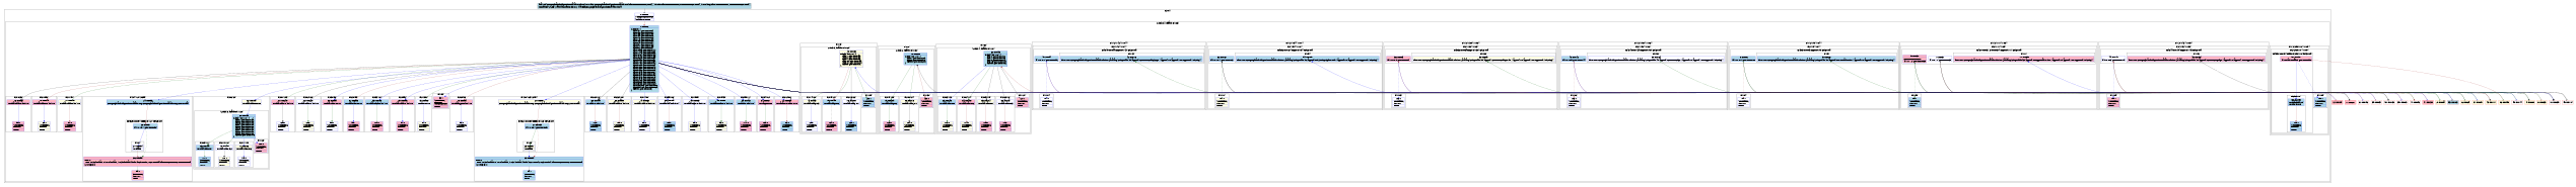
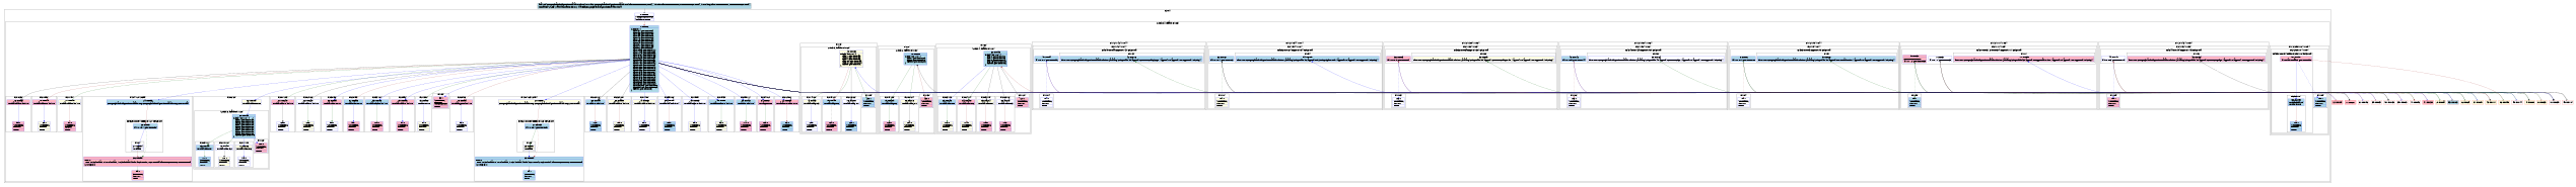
  digraph {
    node [color=blue fillcolor=lightblue shape=record style=filled]
    edge [arrowhead=box color=blue]
    n1 [fillcolor=lightpink label="{28\:\ 0x009f|r8.zzbal.type = (int) r10\l}"]
    n2 [fillcolor=white label="{96\:\ ?|SYNTHETIC\lRETURN\l|return\l}"]
    n3 [fillcolor=lightyellow label="{23\:\ 0x0091|r0 = false\l}"]
    n4 [label="{21\:\ 0x008b|if (r10 != 1) goto L_0x0091\l}"]
    n5 [fillcolor=lightyellow label="{20\:\ 0x0087|com.google.android.gms.internal.ads.zzog com.google.android.gms.internal.ads.zzog r2 = r8.zzbal\l}"]
    n6 [label="{22\:\ 0x008d|PHI: r0 \l  PHI: (r0v38 boolean) = (r0v0 boolean), (r0v37 boolean) binds: [B:21:0x008b, B:23:0x0091] A[DONT_GENERATE, DONT_INLINE]\l|r2.zzbce = r0\l}"]
    n7 [label="{94\:\ ?|SYNTHETIC\lRETURN\l|return\l}"]
    n8 [label="{60\:\ 0x01aa|r8.zzbar = zzdw(r10)\l}"]
    n9 [label="{112\:\ ?|SYNTHETIC\lRETURN\l|return\l}"]
    n10 [fillcolor=lightyellow label="{32\:\ 0x00b9|r8.zzbal.zzafu = (int) r10\l}"]
    n11 [fillcolor=lightyellow label="{100\:\ ?|SYNTHETIC\lRETURN\l|return\l}"]
    n12 [fillcolor=lightyellow label="{14\:\ 0x0063|r8.zzbal.width = (int) r10\l}"]
    n13 [fillcolor=white label="{88\:\ ?|SYNTHETIC\lRETURN\l|return\l}"]
    n14 [fillcolor=white label="{55\:\ 0x018a|r8.zzban.add(zzdw(r10))\l}"]
    n15 [label="{108\:\ ?|SYNTHETIC\lRETURN\l|return\l}"]
    n16 [fillcolor=white label="{15\:\ 0x0069|r8.zzbal.height = (int) r10\l}"]
    n17 [fillcolor=lightyellow label="{89\:\ ?|SYNTHETIC\lRETURN\l|return\l}"]
    n18 [label="{19\:\ 0x0081|r8.zzbal.number = (int) r10\l}"]
    n19 [fillcolor=lightyellow label="{93\:\ ?|SYNTHETIC\lRETURN\l|return\l}"]
    n20 [label="{59\:\ 0x01a2|r8.zzaof = zzdw(r10)\l}"]
    n21 [fillcolor=lightpink label="{111\:\ ?|SYNTHETIC\lRETURN\l|return\l}"]
    n22 [label="{58\:\ 0x0199|r8.zzbao.add(r10)\lr8.zzaoi = true\l}"]
    n23 [label="{110\:\ ?|SYNTHETIC\lRETURN\l|return\l}"]
    n24 [fillcolor=lightpink label="{57\:\ 0x0197|if (r8.zzaoi == false) goto L_0x0199\l}"]
    n25 [label="{109\:\ ?|SYNTHETIC\lRETURN\l|return\l}"]
    n26 [fillcolor=lightpink label="{34\:\ 0x00c7|r8.zzaop = true\l}"]
    n27 [fillcolor=lightpink label="{102\:\ ?|SYNTHETIC\lRETURN\l|return\l}"]
    n28 [fillcolor=lightpink label="{46\:\ 0x013d|throw new com.google.android.gms.internal.ads.zzlm(new java.lang.StringBuilder(50).append(\"ContentCompAlgo \").append(r10).append(\" not supported\").toString())\l}"]
    n29 [fillcolor=white label="{44\:\ 0x011b|if (r10 != 3) goto L_0x011d\l}"]
    n30 [fillcolor=lightpink label="{105\:\ ?|SYNTHETIC\lRETURN\l|return\l}"]
    n31 [fillcolor=lightpink label="{11\:\ 0x0059|throw new com.google.android.gms.internal.ads.zzlm(new java.lang.StringBuilder(53).append(\"DocTypeReadVersion \").append(r10).append(\" not supported\").toString())\l}"]
    n32 [fillcolor=white label="{7\:\ 0x0031|if (r10 \< 1) goto L_0x0039\l}"]
    n33 [fillcolor=lightpink label="{9\:\ 0x0037|ADDED_TO_REGION\l|if (r10 \> 2) goto L_0x0039\l}"]
    n34 [label="{85\:\ ?|SYNTHETIC\lRETURN\l|return\l}"]
    n35 [label="{5\:\ 0x002e|throw new com.google.android.gms.internal.ads.zzlm(new java.lang.StringBuilder(50).append(\"EBMLReadVersion \").append(r10).append(\" not supported\").toString())\l}"]
    n36 [label="{3\:\ 0x000c|if (r10 != 1) goto L_0x000e\l}"]
    n37 [fillcolor=white label="{84\:\ ?|SYNTHETIC\lRETURN\l|return\l}"]
    n38 [fillcolor=white label="{50\:\ 0x0164|throw new com.google.android.gms.internal.ads.zzlm(new java.lang.StringBuilder(49).append(\"ContentEncAlgo \").append(r10).append(\" not supported\").toString())\l}"]
    n39 [label="{48\:\ 0x0142|if (r10 != 5) goto L_0x0144\l}"]
    n40 [fillcolor=white label="{106\:\ ?|SYNTHETIC\lRETURN\l|return\l}"]
    n41 [fillcolor=lightyellow label="{38\:\ 0x00f1|throw new com.google.android.gms.internal.ads.zzlm(new java.lang.StringBuilder(55).append(\"ContentEncodingOrder \").append(r10).append(\" not supported\").toString())\l}"]
    n42 [fillcolor=lightpink label="{36\:\ 0x00cf|if (r10 != 0) goto L_0x00d1\l}"]
    n43 [fillcolor=white label="{103\:\ ?|SYNTHETIC\lRETURN\l|return\l}"]
    n44 [fillcolor=lightyellow label="{107\:\ ?|SYNTHETIC\lRETURN\l|return\l}"]
    n45 [label="{54\:\ 0x0189|throw new com.google.android.gms.internal.ads.zzlm(new java.lang.StringBuilder(56).append(\"AESSettingsCipherMode \").append(r10).append(\" not supported\").toString())\l}"]
    n46 [label="{52\:\ 0x0167|if (r10 != 1) goto L_0x0169\l}"]
    n47 [label="{42\:\ 0x0116|throw new com.google.android.gms.internal.ads.zzlm(new java.lang.StringBuilder(55).append(\"ContentEncodingScope \").append(r10).append(\" not supported\").toString())\l}"]
    n48 [label="{40\:\ 0x00f4|if (r10 != 1) goto L_0x00f6\l}"]
    n49 [fillcolor=white label="{104\:\ ?|SYNTHETIC\lRETURN\l|return\l}"]
    n50 [fillcolor=lightpink label="{12\:\ 0x005a|r8.zzaoa = r8.zzans + r10\l}"]
    n51 [label="{86\:\ ?|SYNTHETIC\lRETURN\l|return\l}"]
    n52 [label="{63\:\ 0x01b8|r8.zzbal.zzatu = 0\l}"]
    n53 [fillcolor=lightyellow label="{113\:\ ?|SYNTHETIC\lRETURN\l|return\l}"]
    n54 [fillcolor=lightpink label="{64\:\ 0x01be|r8.zzbal.zzatu = 2\l}"]
    n55 [fillcolor=lightyellow label="{114\:\ ?|SYNTHETIC\lRETURN\l|return\l}"]
    n56 [fillcolor=lightyellow label="{65\:\ 0x01c4|r8.zzbal.zzatu = 1\l}"]
    n57 [fillcolor=lightpink label="{115\:\ ?|SYNTHETIC\lRETURN\l|return\l}"]
    n58 [fillcolor=white label="{66\:\ 0x01ca|r8.zzbal.zzatu = 3\l}"]
    n59 [fillcolor=lightpink label="{116\:\ ?|SYNTHETIC\lRETURN\l|return\l}"]
    n60 [fillcolor=lightpink label="{127\:\ ?|SYNTHETIC\lRETURN\l|return\l}"]
    n61 [label="{62\:\ 0x01b3|switch(((int) r10)) \{\l    case 0: goto L_0x01b8;\l    case 1: goto L_0x01be;\l    case 3: goto L_0x01c4;\l    case 15: goto L_0x01ca;\l    default: goto L_0x01b6;\l\}\l}"]
    n62 [fillcolor=lightpink label="{16\:\ 0x006f|r8.zzbal.zzbbk = (int) r10\l}"]
    n63 [fillcolor=lightpink label="{90\:\ ?|SYNTHETIC\lRETURN\l|return\l}"]
    n64 [fillcolor=lightpink label="{18\:\ 0x007b|r8.zzbal.zzbbm = (int) r10\l}"]
    n65 [fillcolor=lightyellow label="{92\:\ ?|SYNTHETIC\lRETURN\l|return\l}"]
    n66 [fillcolor=lightyellow label="{17\:\ 0x0075|r8.zzbal.zzbbl = (int) r10\l}"]
-   n67 [fillcolor=lightpink label="{91\:\ ?|SYNTHETIC\lRETURN\l|return\l}"]
+   n67 [fillcolor=lightpink label="{91\:\ ?|SYNTHETIC\lREGION\l|return\l}"]
    n68 [fillcolor=white label="{27\:\ 0x009d|r0 = false\l}"]
    n69 [label="{25\:\ 0x0097|if (r10 != 1) goto L_0x009d\l}"]
    n70 [label="{24\:\ 0x0093|com.google.android.gms.internal.ads.zzog com.google.android.gms.internal.ads.zzog r2 = r8.zzbal\l}"]
    n71 [fillcolor=lightpink label="{26\:\ 0x0099|PHI: r0 \l  PHI: (r0v36 boolean) = (r0v0 boolean), (r0v35 boolean) binds: [B:25:0x0097, B:27:0x009d] A[DONT_GENERATE, DONT_INLINE]\l|r2.zzbcf = r0\l}"]
    n72 [fillcolor=lightpink label="{95\:\ ?|SYNTHETIC\lRETURN\l|return\l}"]
    n73 [label="{79\:\ 0x020d|r8.zzbal.zzbbq = 2\l}"]
    n74 [fillcolor=lightpink label="{123\:\ ?|SYNTHETIC\lRETURN\l|return\l}"]
    n75 [fillcolor=lightyellow label="{80\:\ 0x0213|r8.zzbal.zzbbq = 1\l}"]
    n76 [fillcolor=lightyellow label="{124\:\ ?|SYNTHETIC\lRETURN\l|return\l}"]
    n77 [fillcolor=lightpink label="{130\:\ ?|SYNTHETIC\lRETURN\l|return\l}"]
    n78 [label="{78\:\ 0x0208|switch(((int) r10)) \{\l    case 1: goto L_0x020d;\l    case 2: goto L_0x0213;\l    default: goto L_0x020b;\l\}\l}"]
    n79 [label="{69\:\ 0x01da|r8.zzbal.zzbbo = 1\l}"]
    n80 [label="{117\:\ ?|SYNTHETIC\lRETURN\l|return\l}"]
    n81 [fillcolor=white label="{70\:\ 0x01e0|r8.zzbal.zzbbo = 2\l}"]
    n82 [fillcolor=lightyellow label="{118\:\ ?|SYNTHETIC\lRETURN\l|return\l}"]
    n83 [fillcolor=lightyellow label="{71\:\ 0x01e6|r8.zzbal.zzbbo = 6\l}"]
    n84 [fillcolor=white label="{119\:\ ?|SYNTHETIC\lRETURN\l|return\l}"]
    n85 [fillcolor=lightpink label="{128\:\ ?|SYNTHETIC\lRETURN\l|return\l}"]
    n86 [label="{68\:\ 0x01d5|switch(((int) r10)) \{\l    case 1: goto L_0x01da;\l    case 2: goto L_0x01d8;\l    case 3: goto L_0x01d8;\l    case 4: goto L_0x01e0;\l    case 5: goto L_0x01e0;\l    case 6: goto L_0x01e0;\l    case 7: goto L_0x01e0;\l    case 8: goto L_0x01d8;\l    case 9: goto L_0x01e6;\l    default: goto L_0x01d8;\l\}\l}"]
    n87 [fillcolor=lightyellow label="{67\:\ 0x01d0|r8.zzbal.zzbbn = true\l}"]
    n88 [fillcolor=lightyellow label="{74\:\ 0x01f3|r8.zzbal.zzbbp = 3\l}"]
    n89 [fillcolor=white label="{120\:\ ?|SYNTHETIC\lRETURN\l|return\l}"]
    n90 [label="{75\:\ 0x01f9|r8.zzbal.zzbbp = 6\l}"]
    n91 [fillcolor=lightpink label="{121\:\ ?|SYNTHETIC\lRETURN\l|return\l}"]
    n92 [fillcolor=white label="{76\:\ 0x0200|r8.zzbal.zzbbp = 7\l}"]
    n93 [label="{122\:\ ?|SYNTHETIC\lRETURN\l|return\l}"]
    n94 [label="{129\:\ ?|SYNTHETIC\lRETURN\l|return\l}"]
    n95 [fillcolor=lightyellow label="{73\:\ 0x01ee|switch(((int) r10)) \{\l    case 1: goto L_0x01f3;\l    case 6: goto L_0x01f3;\l    case 7: goto L_0x01f3;\l    case 16: goto L_0x01f9;\l    case 18: goto L_0x0200;\l    default: goto L_0x01f1;\l\}\l}"]
    n96 [fillcolor=lightpink label="{81\:\ 0x0219|r8.zzbal.zzbbr = (int) r10\l}"]
    n97 [fillcolor=white label="{125\:\ ?|SYNTHETIC\lRETURN\l|return\l}"]
    n98 [fillcolor=white label="{82\:\ 0x0220|r8.zzbal.zzbbs = (int) r10\l}"]
    n99 [fillcolor=lightyellow label="{126\:\ ?|SYNTHETIC\lRETURN\l|return\l}"]
    n100 [fillcolor=lightpink label="{30\:\ 0x00ad|r8.zzbal.zzaow = r10\l}"]
    n101 [fillcolor=white label="{98\:\ ?|SYNTHETIC\lRETURN\l|return\l}"]
    n102 [label="{31\:\ 0x00b3|r8.zzbal.zzaox = r10\l}"]
    n103 [fillcolor=lightpink label="{99\:\ ?|SYNTHETIC\lRETURN\l|return\l}"]
    n104 [label="{33\:\ 0x00c0|r8.zzbal.zzbcd = (int) r10\l}"]
    n105 [fillcolor=lightpink label="{101\:\ ?|SYNTHETIC\lRETURN\l|return\l}"]
    n106 [fillcolor=lightpink label="{29\:\ 0x00a6|r8.zzbal.zzbbh = (int) r10\l}"]
    n107 [fillcolor=lightpink label="{97\:\ ?|SYNTHETIC\lRETURN\l|return\l}"]
    n108 [fillcolor=white label="{13\:\ 0x0060|r8.zzanu = r10\l}"]
    n109 [fillcolor=lightyellow label="{87\:\ ?|SYNTHETIC\lRETURN\l|return\l}"]
    n110 [fillcolor=lightpink label="{83\:\ ?|SYNTHETIC\lRETURN\lORIG_RETURN\l|return\l}"]
    n111 [label="{1\:\ 0x0006|switch(r9) \{\l    case 131: goto L_0x009f;\l    case 136: goto L_0x0087;\l    case 155: goto L_0x01aa;\l    case 159: goto L_0x00b9;\l    case 176: goto L_0x0063;\l    case 179: goto L_0x018a;\l    case 186: goto L_0x0069;\l    case 215: goto L_0x0081;\l    case 231: goto L_0x01a2;\l    case 241: goto L_0x0195;\l    case 251: goto L_0x00c7;\l    case 16980: goto L_0x0117;\l    case 17029: goto L_0x002f;\l    case 17143: goto L_0x000a;\l    case 18401: goto L_0x013e;\l    case 18408: goto L_0x0165;\l    case 20529: goto L_0x00cb;\l    case 20530: goto L_0x00f2;\l    case 21420: goto L_0x005a;\l    case 21432: goto L_0x01b2;\l    case 21680: goto L_0x006f;\l    case 21682: goto L_0x007b;\l    case 21690: goto L_0x0075;\l    case 21930: goto L_0x0093;\l    case 21945: goto L_0x0207;\l    case 21946: goto L_0x01ed;\l    case 21947: goto L_0x01d0;\l    case 21948: goto L_0x0219;\l    case 21949: goto L_0x0220;\l    case 22186: goto L_0x00ad;\l    case 22203: goto L_0x00b3;\l    case 25188: goto L_0x00c0;\l    case 2352003: goto L_0x00a6;\l    case 2807729: goto L_0x0060;\l    default: goto L_0x0009;\l\}\l}"]
    n112 [fillcolor=white label="{0\:\ 0x0000|MTH_ENTER_BLOCK\l|boolean r0 = true\l}"]
    n113 [color=red fillcolor=white label="{45\:\ 0x011d}"]
    n114 [color=red fillcolor=lightyellow label="{8\:\ 0x0033}"]
    n115 [color=red fillcolor=white label="{10\:\ 0x0039}"]
    n116 [color=red fillcolor=lightyellow label="{4\:\ 0x000e}"]
    n117 [color=red fillcolor=white label="{49\:\ 0x0144}"]
    n118 [color=red label="{53\:\ 0x0169}"]
    n119 [color=red fillcolor=lightyellow label="{37\:\ 0x00d1}"]
    n120 [color=red fillcolor=white label="{41\:\ 0x00f6}"]
    n121 [color=red fillcolor=lightyellow label="{2\:\ 0x000a}"]
    n122 [color=red fillcolor=lightyellow label="{6\:\ 0x002f}"]
    n123 [color=red fillcolor=white label="{35\:\ 0x00cb}"]
    n124 [color=red fillcolor=white label="{39\:\ 0x00f2}"]
    n125 [color=red fillcolor=lightyellow label="{43\:\ 0x0117}"]
    n126 [color=red fillcolor=lightpink label="{47\:\ 0x013e}"]
    n127 [color=red fillcolor=white label="{51\:\ 0x0165}"]
    n128 [color=red fillcolor=lightyellow label="{56\:\ 0x0195}"]
    n129 [color=red fillcolor=white label="{61\:\ 0x01b2}"]
    n130 [color=red fillcolor=lightpink label="{72\:\ 0x01ed}"]
    n131 [color=red fillcolor=lightpink label="{77\:\ 0x0207}"]
    n132 [label="{final void com.google.android.gms.internal.ads.zzod.zzc((r8v0 'this' com.google.android.gms.internal.ads.zzod A[IMMUTABLE_TYPE, THIS]), (r9v0 int A[IMMUTABLE_TYPE, METHOD_ARGUMENT]), (r10v0 long A[IMMUTABLE_TYPE, METHOD_ARGUMENT]))  | Annotation[SYSTEM, dalvik.annotation.Throws, \{value=[com.google.android.gms.internal.ads.zzlm]\}]\l}" color=""]
    subgraph cluster_1 {
      label="R(2:0|1)"
      n112
      subgraph cluster_2 {
        label="Switch: 34, default: R(1:83)"
        n111
        subgraph cluster_3 {
          label="R(2:28|96)"
          n1
          n2
        }
        subgraph cluster_4 {
          label="R(4:20|(1:23)|22|94)"
          n5
          n6
          n7
          subgraph cluster_5 {
            label="IF [B:21:0x008b] THEN: R(1:23) ELSE: null"
            n4
            subgraph cluster_6 {
              label="R(1:23)"
              n3
            }
          }
        }
        subgraph cluster_7 {
          label="R(2:60|112)"
          n8
          n9
        }
        subgraph cluster_8 {
          label="R(2:32|100)"
          n10
          n11
        }
        subgraph cluster_9 {
          label="R(2:14|88)"
          n12
          n13
        }
        subgraph cluster_10 {
          label="R(2:55|108)"
          n14
          n15
        }
        subgraph cluster_11 {
          label="R(2:15|89)"
          n16
          n17
        }
        subgraph cluster_12 {
          label="R(2:19|93)"
          n18
          n19
        }
        subgraph cluster_13 {
          label="R(2:59|111)"
          n20
          n21
        }
        subgraph cluster_14 {
          label="R(1:(2:(2:58|110)|(1:109)))"
          subgraph cluster_15 {
            label="R(2:(2:58|110)|(1:109))"
            subgraph cluster_16 {
              label="IF [B:57:0x0197] THEN: R(2:58|110) ELSE: null"
              n24
              subgraph cluster_17 {
                label="R(2:58|110)"
                n22
                n23
              }
            }
            subgraph cluster_18 {
              label="R(1:109)"
              n25
            }
          }
        }
        subgraph cluster_19 {
          label="R(2:34|102)"
          n26
          n27
        }
        subgraph cluster_20 {
          label="R(1:(2:(1:46)|(1:105)))"
          subgraph cluster_21 {
            label="R(2:(1:46)|(1:105))"
            subgraph cluster_22 {
              label="IF [B:44:0x011b] THEN: R(1:46) ELSE: null"
              n29
              subgraph cluster_23 {
                label="R(1:46)"
                n28
              }
            }
            subgraph cluster_24 {
              label="R(1:105)"
              n30
            }
          }
        }
        subgraph cluster_25 {
          label="R(1:(2:(1:11)|(1:85)))"
          subgraph cluster_26 {
            label="R(2:(1:11)|(1:85))"
            subgraph cluster_27 {
              label="IF [B:7:0x0031, B:9:0x0037] THEN: R(1:11) ELSE: null"
              n32
              n33
              subgraph cluster_28 {
                label="R(1:11)"
                n31
              }
            }
            subgraph cluster_29 {
              label="R(1:85)"
              n34
            }
          }
        }
        subgraph cluster_30 {
          label="R(1:(2:(1:5)|(1:84)))"
          subgraph cluster_31 {
            label="R(2:(1:5)|(1:84))"
            subgraph cluster_32 {
              label="IF [B:3:0x000c] THEN: R(1:5) ELSE: null"
              n36
              subgraph cluster_33 {
                label="R(1:5)"
                n35
              }
            }
            subgraph cluster_34 {
              label="R(1:84)"
              n37
            }
          }
        }
        subgraph cluster_35 {
          label="R(1:(2:(1:50)|(1:106)))"
          subgraph cluster_36 {
            label="R(2:(1:50)|(1:106))"
            subgraph cluster_37 {
              label="IF [B:48:0x0142] THEN: R(1:50) ELSE: null"
              n39
              subgraph cluster_38 {
                label="R(1:50)"
                n38
              }
            }
            subgraph cluster_39 {
              label="R(1:106)"
              n40
            }
          }
        }
        subgraph cluster_40 {
          label="R(1:(2:(1:38)|(1:103)))"
          subgraph cluster_41 {
            label="R(2:(1:38)|(1:103))"
            subgraph cluster_42 {
              label="IF [B:36:0x00cf] THEN: R(1:38) ELSE: null"
              n42
              subgraph cluster_43 {
                label="R(1:38)"
                n41
              }
            }
            subgraph cluster_44 {
              label="R(1:103)"
              n43
            }
          }
        }
        subgraph cluster_45 {
          label="R(1:(2:(1:54)|(1:107)))"
          subgraph cluster_46 {
            label="R(2:(1:54)|(1:107))"
            subgraph cluster_47 {
              label="R(1:107)"
              n44
            }
            subgraph cluster_48 {
              label="IF [B:52:0x0167] THEN: R(1:54) ELSE: null"
              n46
              subgraph cluster_49 {
                label="R(1:54)"
                n45
              }
            }
          }
        }
        subgraph cluster_50 {
          label="R(1:(2:(1:42)|(1:104)))"
          subgraph cluster_51 {
            label="R(2:(1:42)|(1:104))"
            subgraph cluster_52 {
              label="IF [B:40:0x00f4] THEN: R(1:42) ELSE: null"
              n48
              subgraph cluster_53 {
                label="R(1:42)"
                n47
              }
            }
            subgraph cluster_54 {
              label="R(1:104)"
              n49
            }
          }
        }
        subgraph cluster_55 {
          label="R(2:12|86)"
          n50
          n51
        }
        subgraph cluster_56 {
          label="R(1:62)"
          subgraph cluster_57 {
            label="Switch: 4, default: R(1:127)"
            n61
            subgraph cluster_58 {
              label="R(2:63|113)"
              n52
              n53
            }
            subgraph cluster_59 {
              label="R(2:64|114)"
              n54
              n55
            }
            subgraph cluster_60 {
              label="R(2:65|115)"
              n56
              n57
            }
            subgraph cluster_61 {
              label="R(2:66|116)"
              n58
              n59
            }
            subgraph cluster_62 {
              label="R(1:127)"
              n60
            }
          }
        }
        subgraph cluster_63 {
          label="R(2:16|90)"
          n62
          n63
        }
        subgraph cluster_64 {
          label="R(2:18|92)"
          n64
          n65
        }
        subgraph cluster_65 {
          label="R(2:17|91)"
          n66
          n67
        }
        subgraph cluster_66 {
          label="R(4:24|(1:27)|26|95)"
          n70
          n71
          n72
          subgraph cluster_67 {
            label="IF [B:25:0x0097] THEN: R(1:27) ELSE: null"
            n69
            subgraph cluster_68 {
              label="R(1:27)"
              n68
            }
          }
        }
        subgraph cluster_69 {
          label="R(1:78)"
          subgraph cluster_70 {
            label="Switch: 2, default: R(1:130)"
            n78
            subgraph cluster_71 {
              label="R(2:79|123)"
              n73
              n74
            }
            subgraph cluster_72 {
              label="R(2:80|124)"
              n75
              n76
            }
            subgraph cluster_73 {
              label="R(1:130)"
              n77
            }
          }
        }
        subgraph cluster_74 {
          label="R(2:67|68)"
          n87
          subgraph cluster_75 {
            label="Switch: 3, default: R(1:128)"
            n86
            subgraph cluster_76 {
              label="R(2:69|117)"
              n79
              n80
            }
            subgraph cluster_77 {
              label="R(2:70|118)"
              n81
              n82
            }
            subgraph cluster_78 {
              label="R(2:71|119)"
              n83
              n84
            }
            subgraph cluster_79 {
              label="R(1:128)"
              n85
            }
          }
        }
        subgraph cluster_80 {
          label="R(1:73)"
          subgraph cluster_81 {
            label="Switch: 3, default: R(1:129)"
            n95
            subgraph cluster_82 {
              label="R(2:74|120)"
              n88
              n89
            }
            subgraph cluster_83 {
              label="R(2:75|121)"
              n90
              n91
            }
            subgraph cluster_84 {
              label="R(2:76|122)"
              n92
              n93
            }
            subgraph cluster_85 {
              label="R(1:129)"
              n94
            }
          }
        }
        subgraph cluster_86 {
          label="R(2:81|125)"
          n96
          n97
        }
        subgraph cluster_87 {
          label="R(2:82|126)"
          n98
          n99
        }
        subgraph cluster_88 {
          label="R(2:30|98)"
          n100
          n101
        }
        subgraph cluster_89 {
          label="R(2:31|99)"
          n102
          n103
        }
        subgraph cluster_90 {
          label="R(2:33|101)"
          n104
          n105
        }
        subgraph cluster_91 {
          label="R(2:29|97)"
          n106
          n107
        }
        subgraph cluster_92 {
          label="R(2:13|87)"
          n108
          n109
        }
        subgraph cluster_93 {
          label="R(1:83)"
          n110
        }
      }
    }
    n1 -> n2 [arrowhead=tee]
    n3 -> n6
    n4 -> n3 [color=darkgreen]
    n4 -> n6 [color=brown style=dashed]
    n5 -> n4 [arrowhead=tee color=brown]
    n6 -> n7 [arrowhead=tee color=black]
    n8 -> n9 [color=brown]
    n10 -> n11 [arrowhead=tee color=brown]
    n12 -> n13
    n14 -> n15 [arrowhead=tee color=brown]
    n16 -> n17 [arrowhead=tee]
    n18 -> n19 [color=darkgreen]
    n20 -> n21 [color=darkgreen]
    n22 -> n23 [color=brown]
    n24 -> n22
    n24 -> n25 [style=dashed]
    n26 -> n27 [arrowhead=tee color=darkgreen]
    n29 -> n30 [style=dashed]
    n29 -> n113 [arrowhead=tee color=black]
    n32 -> n114 [arrowhead=tee color=brown style=dashed]
    n32 -> n115 [color=black]
    n33 -> n34 [color=darkgreen style=dashed]
    n33 -> n115 [color=black]
    n36 -> n37 [arrowhead=tee color=brown style=dashed]
    n36 -> n116 [color=black]
    n39 -> n40 [color=brown style=dashed]
    n39 -> n117 [arrowhead=tee]
    n42 -> n43 [arrowhead=tee style=dashed]
    n42 -> n119 [arrowhead=tee]
    n46 -> n44 [arrowhead=tee color=darkgreen style=dashed]
    n46 -> n118 [arrowhead=tee color=black]
    n48 -> n49 [arrowhead=tee style=dashed]
    n48 -> n120 [color=brown]
    n50 -> n51 [color=brown]
    n52 -> n53 [color=darkgreen]
    n54 -> n55 [arrowhead=tee color=brown]
    n56 -> n57 [arrowhead=tee color=brown]
    n58 -> n59 [arrowhead=tee color=brown]
    n61 -> n52 [arrowhead=tee]
    n61 -> n54 [color=darkgreen]
    n61 -> n56 [color=black]
    n61 -> n58 [arrowhead=tee color=black]
    n61 -> n60 [arrowhead=tee color=black]
    n62 -> n63 [arrowhead=tee]
    n64 -> n65
    n66 -> n67 [color=brown]
    n68 -> n71 [arrowhead=tee color=brown]
    n69 -> n68 [arrowhead=tee]
    n69 -> n71 [color=darkgreen style=dashed]
    n70 -> n69 [color=brown]
    n71 -> n72 [arrowhead=tee color=darkgreen]
    n73 -> n74 [color=darkgreen]
    n75 -> n76 [color=black]
    n78 -> n73 [color=darkgreen]
    n78 -> n75 [arrowhead=tee color=darkgreen]
    n78 -> n77 [color=brown]
    n79 -> n80 [arrowhead=tee color=darkgreen]
    n81 -> n82 [color=black]
    n83 -> n84 [arrowhead=tee]
    n86 -> n79 [color=darkgreen]
    n86 -> n81 [arrowhead=tee color=darkgreen]
    n86 -> n83 [arrowhead=tee]
    n86 -> n85
    n87 -> n86 [arrowhead=tee]
    n88 -> n89 [arrowhead=tee]
    n90 -> n91 [arrowhead=tee color=black style=dashed]
    n92 -> n93
    n95 -> n88 [arrowhead=tee color=darkgreen]
    n95 -> n90 [color=brown]
    n95 -> n92 [color=black]
    n95 -> n94 [color=darkgreen]
    n96 -> n97 [color=black]
    n98 -> n99 [color=darkgreen]
    n100 -> n101 [color=darkgreen]
    n102 -> n103
    n104 -> n105 [arrowhead=tee color=darkgreen]
    n106 -> n107
    n108 -> n109 [arrowhead=tee]
    n111 -> n1 [color=brown]
    n111 -> n5
    n111 -> n8 [color=black]
    n111 -> n10 [color=black]
    n111 -> n12 [arrowhead=tee]
    n111 -> n14
    n111 -> n16 [arrowhead=tee]
    n111 -> n18
    n111 -> n20
    n111 -> n26
    n111 -> n50
    n111 -> n62 [color=black]
    n111 -> n64 [color=brown]
    n111 -> n66 [arrowhead=tee color=darkgreen]
    n111 -> n70 [arrowhead=tee]
    n111 -> n87 [arrowhead=tee]
    n111 -> n96 [arrowhead=tee color=darkgreen]
    n111 -> n98 [arrowhead=tee color=black]
    n111 -> n100
    n111 -> n102 [arrowhead=tee color=brown]
    n111 -> n104
    n111 -> n106
    n111 -> n108 [arrowhead=tee color=darkgreen]
    n111 -> n110
    n111 -> n121 [arrowhead=tee color=darkgreen]
    n111 -> n122 [arrowhead=tee color=darkgreen]
    n111 -> n123 [arrowhead=tee]
    n111 -> n124 [arrowhead=tee color=brown]
    n111 -> n125 [color=black]
    n111 -> n126 [arrowhead=tee]
    n111 -> n127 [color=black]
    n111 -> n128 [arrowhead=tee color=darkgreen]
    n111 -> n129 [arrowhead=tee]
    n111 -> n130 [arrowhead=tee color=brown]
    n111 -> n131 [color=black]
    n112 -> n111 [color=brown]
    n113 -> n28 [arrowhead=tee color=black]
    n114 -> n33 [arrowhead=tee color=darkgreen]
    n115 -> n31
    n116 -> n35 [arrowhead=tee color=darkgreen]
    n117 -> n38 [arrowhead=tee color=darkgreen]
    n118 -> n45
    n119 -> n41 [color=darkgreen]
    n120 -> n47 [color=darkgreen]
    n121 -> n36 [arrowhead=tee color=darkgreen]
    n122 -> n32 [arrowhead=tee color=black]
    n123 -> n42 [color=brown]
    n124 -> n48 [arrowhead=tee]
    n125 -> n29 [color=brown]
    n126 -> n39 [arrowhead=tee color=brown]
    n127 -> n46 [color=black]
    n128 -> n24 [arrowhead=tee color=brown]
    n129 -> n61 [color=brown]
    n130 -> n95
    n131 -> n78 [color=black]
    n132 -> n112 [arrowhead=tee color=black]
  }
